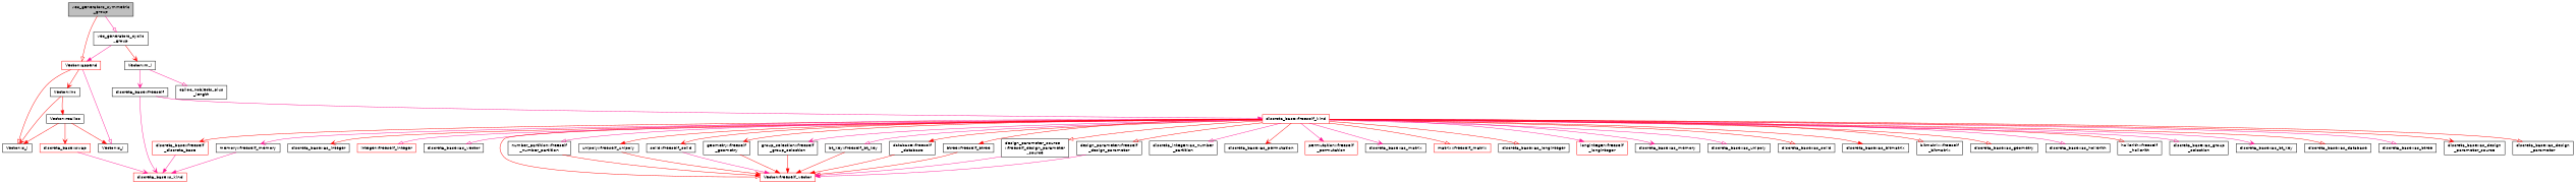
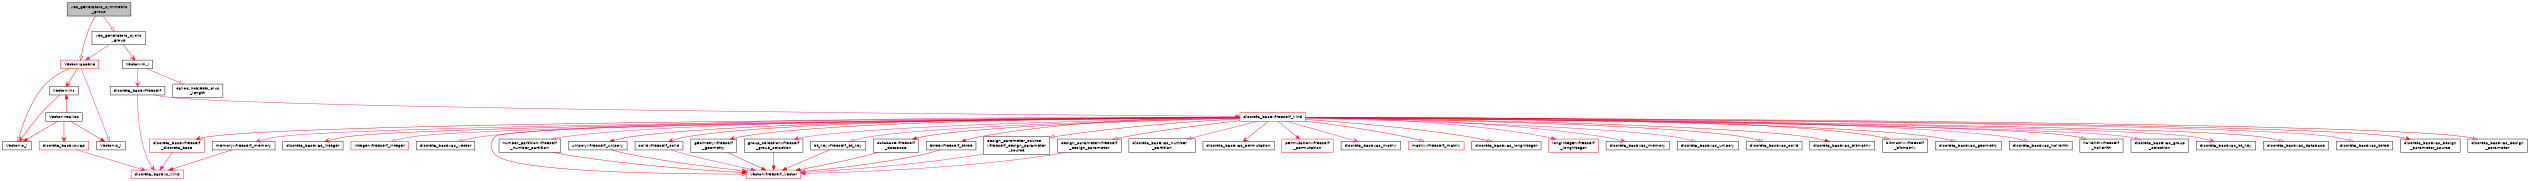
  digraph {
    rankdir=TB
    node [color=black fillcolor=white fontname=Helvetica fontsize=10 shape=record style=filled]
    edge [arrowhead=onormal color=red fontname=Helvetica fontsize=10 labelfontname=Helvetica labelfontsize=10 style=solid]
    n1 [fillcolor=grey75 fontcolor=black height=0.2 label="vec_generators_symmetric\l_group" width=0.4]
    n2 [height=0.2 label="vec_generators_cyclic\l_group" width=0.4]
    n3 [color=red height=0.2 label="Vector::append" width=0.4]
    n4 [height=0.2 label="Vector::m_l" width=0.4]
    n5 [height=0.2 label="Vector::s_l" width=0.4]
    n6 [height=0.2 label="Vector::inc" width=0.4]
    n7 [height=0.2 label="Vector::s_i" width=0.4]
    n8 [height=0.2 label="discreta_base::freeself" width=0.4]
    n9 [height=0.2 label="calloc_nobjects_plus\l_length" width=0.4]
    n10 [color=red height=0.2 label="discreta_base::freeself_kind" width=0.4]
    n11 [color=red height=0.2 label="discreta_base::s_kind" width=0.4]
    n12 [color=red height=0.2 label="discreta_base::freeself\l_discreta_base" width=0.4]
    n13 [height=0.2 label="discreta_base::as_integer" width=0.4]
    n14 [color=red height=0.2 label="integer::freeself_integer" width=0.4]
    n15 [height=0.2 label="discreta_base::as_vector" width=0.4]
    n16 [color=red height=0.2 label="Vector::freeself_vector" width=0.4]
-   n17 [height=0.2 label="discreta_integer::as_number\l_partition" width=0.4]
+   n17 [height=0.2 label="discreta_base::as_number\l_partition" width=0.4]
    n18 [height=0.2 label="number_partition::freeself\l_number_partition" width=0.4]
    n19 [height=0.2 label="discreta_base::as_permutation" width=0.4]
    n20 [color=red height=0.2 label="permutation::freeself\l_permutation" width=0.4]
    n21 [height=0.2 label="discreta_base::as_matrix" width=0.4]
    n22 [color=red height=0.2 label="matrix::freeself_matrix" width=0.4]
    n23 [height=0.2 label="discreta_base::as_longinteger" width=0.4]
    n24 [color=red height=0.2 label="longinteger::freeself\l_longinteger" width=0.4]
    n25 [height=0.2 label="discreta_base::as_memory" width=0.4]
    n26 [height=0.2 label="memory::freeself_memory" width=0.4]
    n27 [height=0.2 label="discreta_base::as_unipoly" width=0.4]
    n28 [height=0.2 label="unipoly::freeself_unipoly" width=0.4]
    n29 [height=0.2 label="discreta_base::as_solid" width=0.4]
    n30 [height=0.2 label="solid::freeself_solid" width=0.4]
    n31 [height=0.2 label="discreta_base::as_bitmatrix" width=0.4]
    n32 [height=0.2 label="bitmatrix::freeself\l_bitmatrix" width=0.4]
    n33 [height=0.2 label="discreta_base::as_geometry" width=0.4]
    n34 [height=0.2 label="geometry::freeself\l_geometry" width=0.4]
    n35 [height=0.2 label="discreta_base::as_hollerith" width=0.4]
    n36 [height=0.2 label="hollerith::freeself\l_hollerith" width=0.4]
    n37 [height=0.2 label="discreta_base::as_group\l_selection" width=0.4]
    n38 [height=0.2 label="group_selection::freeself\l_group_selection" width=0.4]
    n39 [height=0.2 label="discreta_base::as_bt_key" width=0.4]
    n40 [height=0.2 label="bt_key::freeself_bt_key" width=0.4]
    n41 [height=0.2 label="discreta_base::as_database" width=0.4]
    n42 [height=0.2 label="database::freeself\l_database" width=0.4]
    n43 [height=0.2 label="discreta_base::as_btree" width=0.4]
    n44 [height=0.2 label="btree::freeself_btree" width=0.4]
    n45 [height=0.2 label="discreta_base::as_design\l_parameter_source" width=0.4]
    n46 [height=0.2 label="design_parameter_source\l::freeself_design_parameter\l_source" width=0.4]
    n47 [height=0.2 label="discreta_base::as_design\l_parameter" width=0.4]
    n48 [height=0.2 label="design_parameter::freeself\l_design_parameter" width=0.4]
    n49 [height=0.2 label="Vector::realloc" width=0.4]
    n50 [color=red height=0.2 label="discreta_base::swap" width=0.4]
    n1 -> n2 [color=deeppink]
    n1 -> n3
    n2 -> n3 [arrowhead=normal color=deeppink]
    n2 -> n4 [arrowhead=vee]
    n3 -> n5
    n3 -> n6 [arrowhead=vee]
    n3 -> n7 [color=deeppink]
    n4 -> n8 [arrowhead=vee color=deeppink]
    n4 -> n9 [color=deeppink]
    n6 -> n5 [arrowhead=vee]
-   n6 -> n49 [arrowhead=normal]
+   n49 -> n6 [arrowhead=normal]
    n8 -> n10 [arrowhead=normal color=deeppink]
    n8 -> n11 [arrowhead=vee color=deeppink]
    n10 -> n12 [arrowhead=vee]
    n10 -> n13 [arrowhead=vee]
    n10 -> n14 [color=deeppink]
    n10 -> n15 [color=deeppink]
    n10 -> n16
    n10 -> n17 [color=deeppink]
    n10 -> n18 [color=deeppink]
    n10 -> n19 [arrowhead=vee]
    n10 -> n20 [arrowhead=normal color=deeppink]
    n10 -> n21 [arrowhead=vee color=deeppink]
    n10 -> n22
    n10 -> n23
    n10 -> n24 [arrowhead=normal color=deeppink]
    n10 -> n25 [arrowhead=vee color=deeppink]
    n10 -> n26 [arrowhead=vee color=deeppink]
    n10 -> n27 [color=deeppink]
    n10 -> n28 [arrowhead=normal]
    n10 -> n29
    n10 -> n30 [arrowhead=vee]
    n10 -> n31 [arrowhead=normal]
    n10 -> n32
    n10 -> n33
    n10 -> n34 [arrowhead=vee]
    n10 -> n35 [color=deeppink]
    n10 -> n36
    n10 -> n37 [color=deeppink]
    n10 -> n38 [arrowhead=vee color=deeppink]
    n10 -> n39 [arrowhead=vee color=deeppink]
    n10 -> n40 [color=deeppink]
    n10 -> n41
    n10 -> n42 [arrowhead=normal]
    n10 -> n43 [color=deeppink]
    n10 -> n44 [arrowhead=normal]
    n10 -> n45 [arrowhead=vee]
    n10 -> n46
    n10 -> n47
    n10 -> n48
    n12 -> n11 [arrowhead=normal color=deeppink]
    n18 -> n16 [arrowhead=normal]
-   n26 -> n11 [arrowhead=normal color=deeppink]
+   n26 -> n11 [arrowhead=normal]
    n28 -> n16 [arrowhead=vee]
    n30 -> n16 [arrowhead=normal color=deeppink]
    n34 -> n16 [arrowhead=normal]
    n38 -> n16 [arrowhead=normal]
    n40 -> n16 [arrowhead=normal]
    n42 -> n16 [arrowhead=normal]
    n44 -> n16
    n46 -> n16 [arrowhead=vee color=deeppink]
    n48 -> n16 [arrowhead=normal color=deeppink]
    n49 -> n5 [arrowhead=normal]
    n49 -> n7 [arrowhead=normal]
    n49 -> n50 [arrowhead=vee]
    n50 -> n11 [arrowhead=vee color=deeppink]
  }
